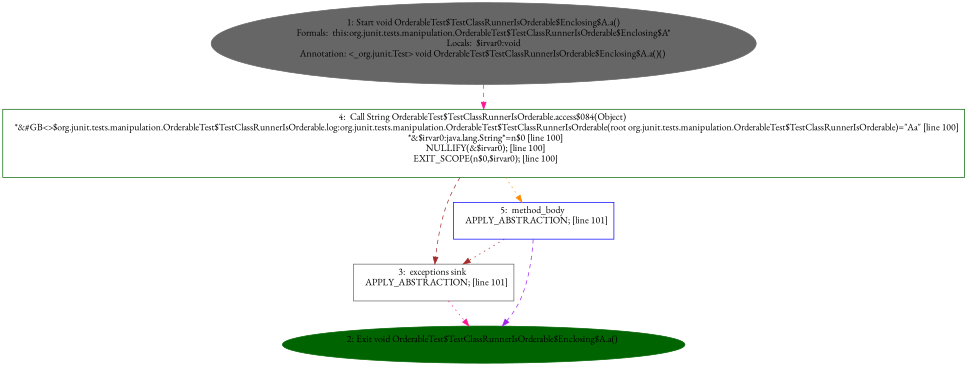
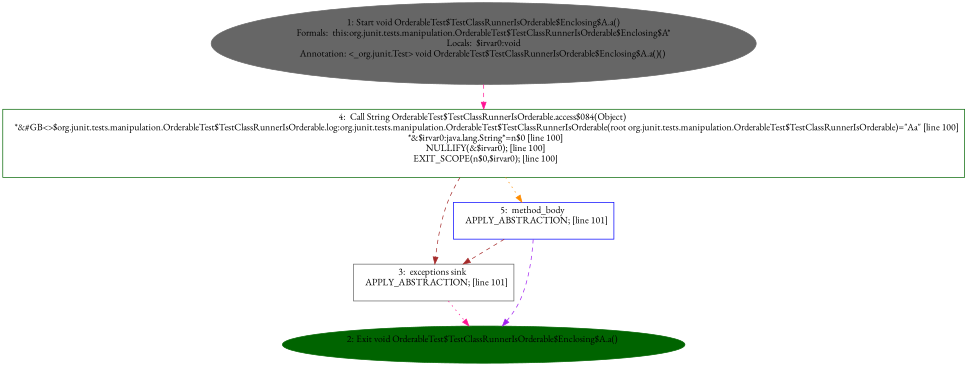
  digraph {
    fontname="EB Garamond"
    node [color=gray40 fontname="EB Garamond" shape=box]
    edge [color=deeppink style=dashed fontname="EB Garamond"]
    n1 [label="1: Start void OrderableTest$TestClassRunnerIsOrderable$Enclosing$A.a()\nFormals:  this:org.junit.tests.manipulation.OrderableTest$TestClassRunnerIsOrderable$Enclosing$A*\nLocals:  $irvar0:void\nAnnotation: <_org.junit.Test> void OrderableTest$TestClassRunnerIsOrderable$Enclosing$A.a()() \n  " style=filled shape=""]
    n2 [label="4:  Call String OrderableTest$TestClassRunnerIsOrderable.access$084(Object) \n   *&#GB<>$org.junit.tests.manipulation.OrderableTest$TestClassRunnerIsOrderable.log:org.junit.tests.manipulation.OrderableTest$TestClassRunnerIsOrderable(root org.junit.tests.manipulation.OrderableTest$TestClassRunnerIsOrderable)=\"Aa\" [line 100]\n  *&$irvar0:java.lang.String*=n$0 [line 100]\n  NULLIFY(&$irvar0); [line 100]\n  EXIT_SCOPE(n$0,$irvar0); [line 100]\n " color=darkgreen]
    n3 [label="3:  exceptions sink \n   APPLY_ABSTRACTION; [line 101]\n "]
    n4 [label="5:  method_body \n   APPLY_ABSTRACTION; [line 101]\n " color=blue]
    n5 [color=darkgreen label="2: Exit void OrderableTest$TestClassRunnerIsOrderable$Enclosing$A.a() \n  " style=filled shape=""]
    n1 -> n2
    n2 -> n3 [color=brown]
    n2 -> n4 [color=darkorange style=dotted]
    n3 -> n5 [style=dotted]
-   n4 -> n3 [color=brown style=dotted]
+   n4 -> n3 [color=brown]
    n4 -> n5 [color=purple]
  }
